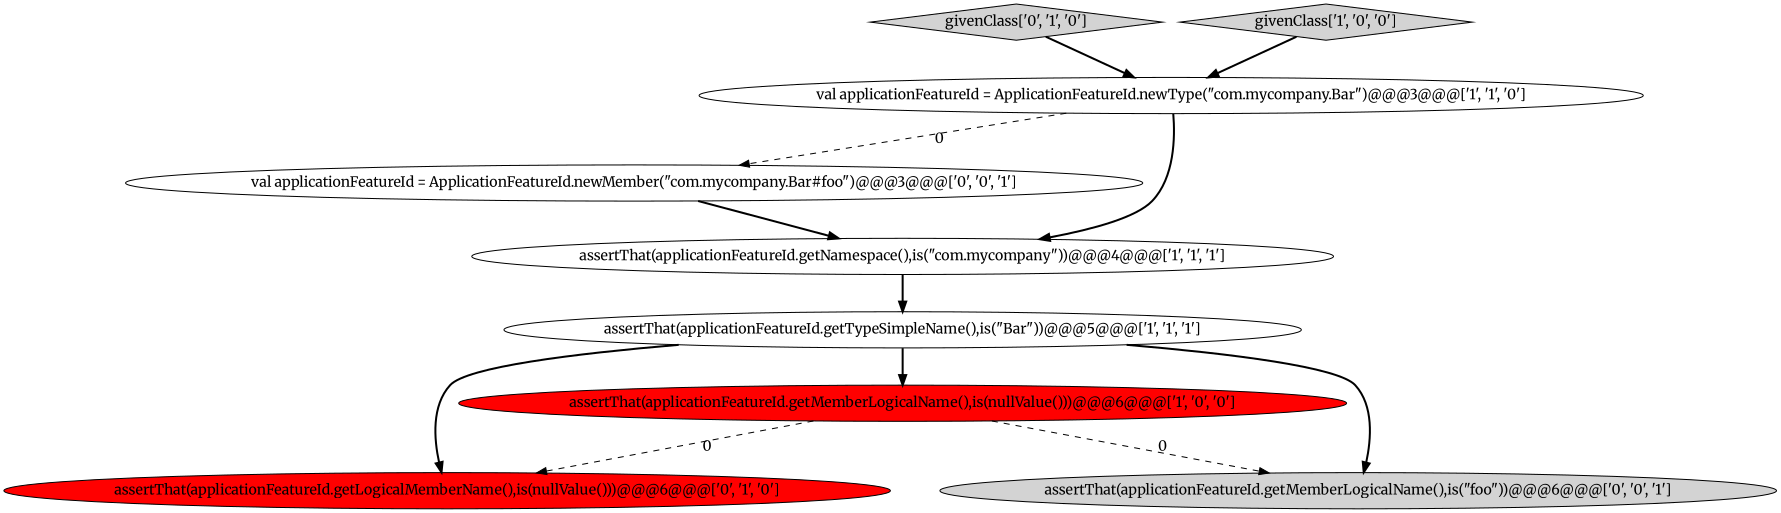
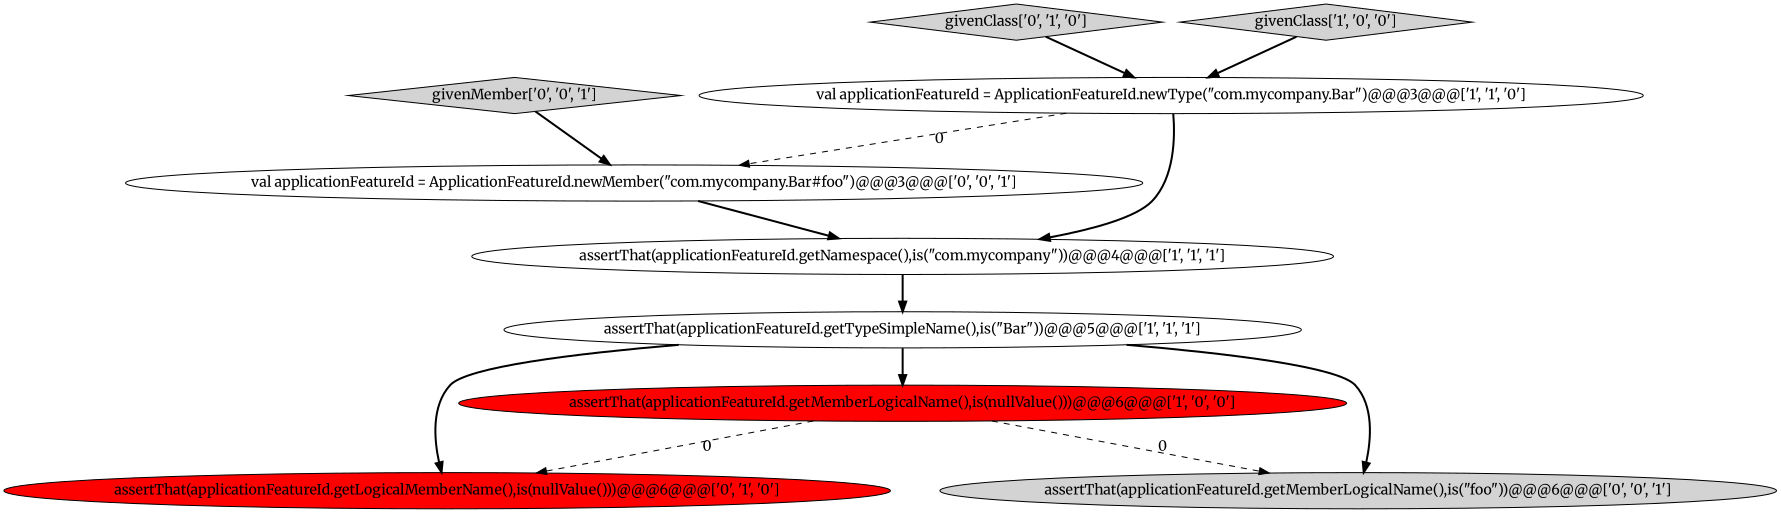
  digraph {
    fontname=Merriweather
    node [fillcolor=white shape=ellipse style=filled fontname=Merriweather]
    edge [style=bold fontname=Merriweather]
    n1 [label="val applicationFeatureId = ApplicationFeatureId.newType(\"com.mycompany.Bar\")@@@3@@@['1', '1', '0']"]
    n2 [label="val applicationFeatureId = ApplicationFeatureId.newMember(\"com.mycompany.Bar#foo\")@@@3@@@['0', '0', '1']"]
    n3 [label="assertThat(applicationFeatureId.getNamespace(),is(\"com.mycompany\"))@@@4@@@['1', '1', '1']"]
    n4 [fillcolor=red label="assertThat(applicationFeatureId.getLogicalMemberName(),is(nullValue()))@@@6@@@['0', '1', '0']"]
    n5 [label="assertThat(applicationFeatureId.getTypeSimpleName(),is(\"Bar\"))@@@5@@@['1', '1', '1']"]
    n6 [fillcolor=lightgray label="assertThat(applicationFeatureId.getMemberLogicalName(),is(\"foo\"))@@@6@@@['0', '0', '1']"]
    n7 [fillcolor=red label="assertThat(applicationFeatureId.getMemberLogicalName(),is(nullValue()))@@@6@@@['1', '0', '0']"]
+   n8 [fillcolor=lightgray label="givenMember['0', '0', '1']" shape=diamond]
    n9 [fillcolor=lightgray label="givenClass['0', '1', '0']" shape=diamond]
    n10 [fillcolor=lightgray label="givenClass['1', '0', '0']" shape=diamond]
    n1 -> n2 [label=0 style=dashed]
    n1 -> n3
    n2 -> n3
    n3 -> n5
    n5 -> n4
    n5 -> n6
    n5 -> n7
    n7 -> n4 [label=0 style=dashed]
    n7 -> n6 [label=0 style=dashed]
+   n8 -> n2
    n9 -> n1
    n10 -> n1
  }
